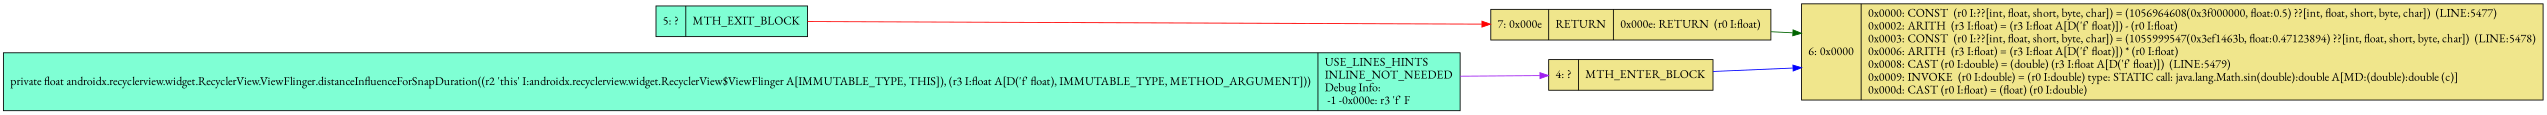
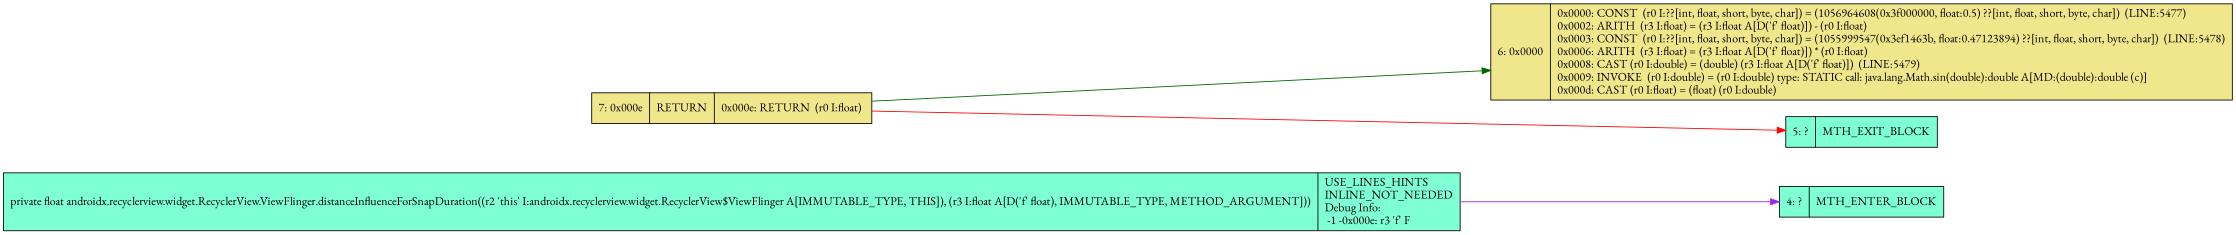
  digraph {
    fontname="EB Garamond"
    rankdir=LR
    node [fillcolor=aquamarine fontname="EB Garamond" shape=record style=filled]
    edge [fontname="EB Garamond"]
-   n1 [fillcolor=khaki label="{4\:\ ?|MTH_ENTER_BLOCK\l}"]
+   n1 [label="{4\:\ ?|MTH_ENTER_BLOCK\l}"]
    n2 [fillcolor=khaki label="{6\:\ 0x0000|0x0000: CONST  (r0 I:??[int, float, short, byte, char]) = (1056964608(0x3f000000, float:0.5) ??[int, float, short, byte, char])  (LINE:5477)\l0x0002: ARITH  (r3 I:float) = (r3 I:float A[D('f' float)]) \- (r0 I:float) \l0x0003: CONST  (r0 I:??[int, float, short, byte, char]) = (1055999547(0x3ef1463b, float:0.47123894) ??[int, float, short, byte, char])  (LINE:5478)\l0x0006: ARITH  (r3 I:float) = (r3 I:float A[D('f' float)]) * (r0 I:float) \l0x0008: CAST (r0 I:double) = (double) (r3 I:float A[D('f' float)])  (LINE:5479)\l0x0009: INVOKE  (r0 I:double) = (r0 I:double) type: STATIC call: java.lang.Math.sin(double):double A[MD:(double):double (c)]\l0x000d: CAST (r0 I:float) = (float) (r0 I:double) \l}"]
    n3 [fillcolor=khaki label="{7\:\ 0x000e|RETURN\l|0x000e: RETURN  (r0 I:float) \l}"]
    n4 [label="{5\:\ ?|MTH_EXIT_BLOCK\l}"]
    n5 [label="{private float androidx.recyclerview.widget.RecyclerView.ViewFlinger.distanceInfluenceForSnapDuration((r2 'this' I:androidx.recyclerview.widget.RecyclerView$ViewFlinger A[IMMUTABLE_TYPE, THIS]), (r3 I:float A[D('f' float), IMMUTABLE_TYPE, METHOD_ARGUMENT]))  | USE_LINES_HINTS\lINLINE_NOT_NEEDED\lDebug Info:\l  \-1 \-0x000e: r3 'f' F\l}"]
-   n1 -> n2 [color=blue]
    n3 -> n2 [color=darkgreen]
-   n4 -> n3 [color=red]
+   n3 -> n4 [color=red]
    n5 -> n1 [color=purple]
  }
